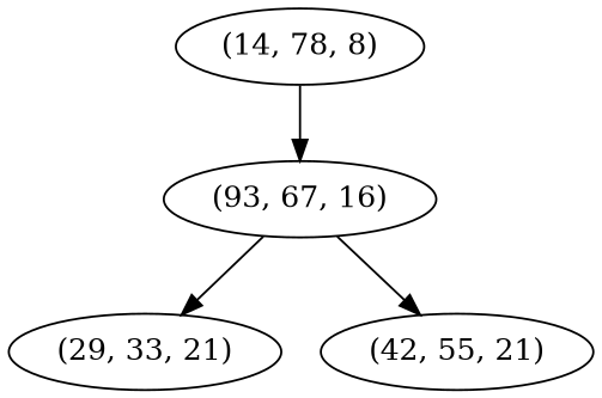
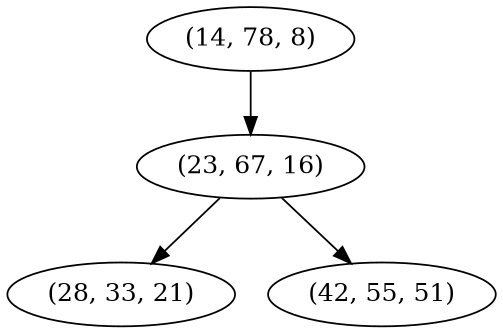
  digraph {
    n1 [label="(14, 78, 8)"]
-   "(23, 67, 16)" [label="(93, 67, 16)"]
-   "(28, 33, 21)" [label="(29, 33, 21)"]
-   "(42, 55, 21)"
+   "(23, 67, 16)"
+   "(28, 33, 21)"
+   "(42, 55, 21)" [label="(42, 55, 51)"]
    n1 -> "(23, 67, 16)"
    "(23, 67, 16)" -> "(28, 33, 21)"
    "(23, 67, 16)" -> "(42, 55, 21)"
  }
